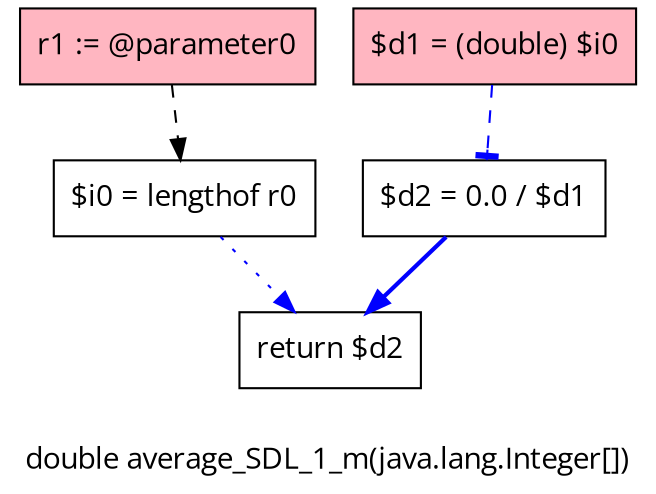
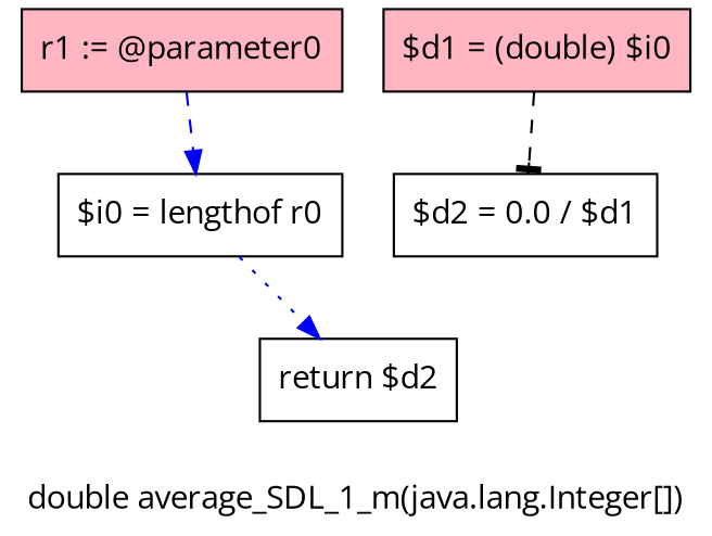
  digraph {
    fontname="Open Sans"
    label="double average_SDL_1_m(java.lang.Integer[])"
    node [fillcolor=white fontname="Open Sans" shape=box style=filled]
    edge [arrowhead=normal color=black fontname="Open Sans" style=dashed]
    n1 [fillcolor=lightpink label="r1 := @parameter0"]
    n2 [label="$i0 = lengthof r0"]
    n3 [label="return $d2"]
    n4 [fillcolor=lightpink label="$d1 = (double) $i0"]
    n5 [label="$d2 = 0.0 / $d1"]
-   n1 -> n2
+   n1 -> n2 [color=blue]
    n2 -> n3 [color=blue style=dotted]
-   n4 -> n5 [arrowhead=tee color=blue]
-   n5 -> n3 [color=blue style=bold]
+   n4 -> n5 [arrowhead=tee]
  }
